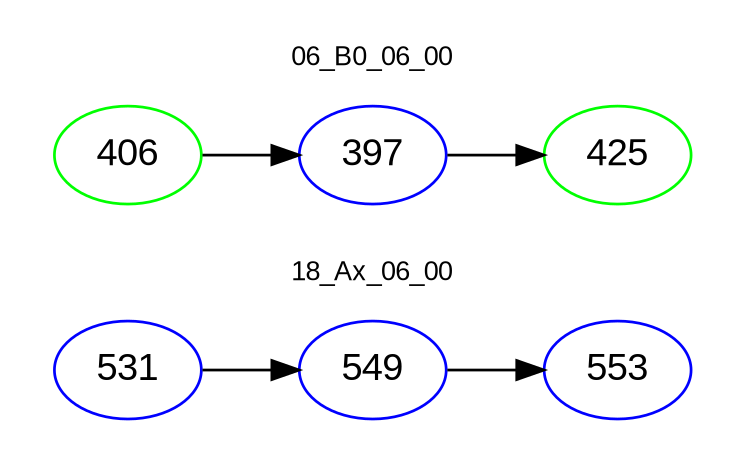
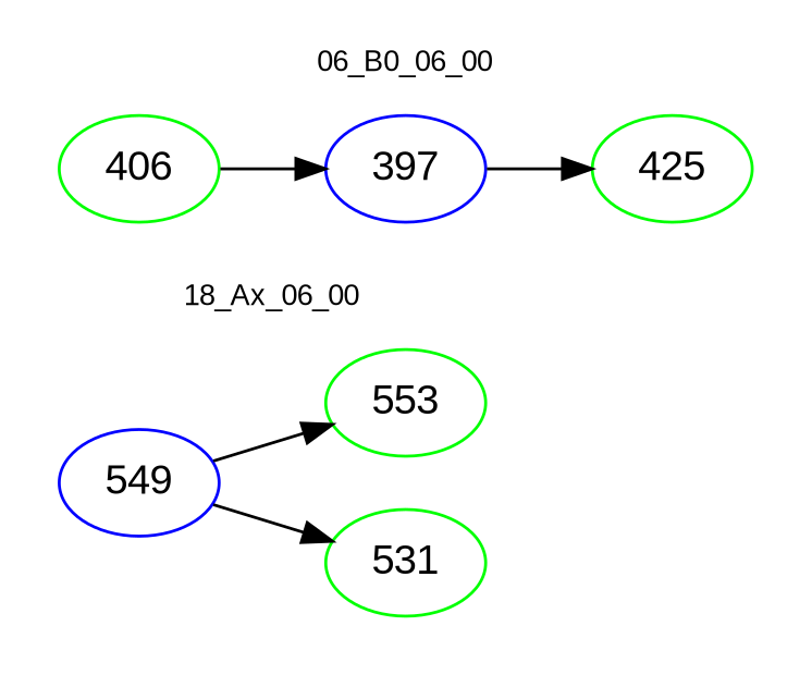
  digraph {
    fontname="Liberation Sans"
    rankdir=LR
    node [color=green fontname="Liberation Sans"]
    edge [color=black fontname="Liberation Sans"]
-   n1 [color=blue label=531]
+   n1 [label=531]
    n2 [color=blue label=549]
-   n3 [color=blue label=553]
+   n3 [label=553]
    n4 [label=406]
    n5 [color=blue label=397]
    n6 [label=425]
    subgraph cluster_1 {
      color=white
      fontsize=10
      label="18_Ax_06_00"
      n1
      n2
      n3
    }
    subgraph cluster_2 {
      color=white
      fontsize=10
      label="06_B0_06_00"
      n4
      n5
      n6
    }
-   n1 -> n2
+   n2 -> n1
    n2 -> n3
    n4 -> n5
    n5 -> n6
  }
